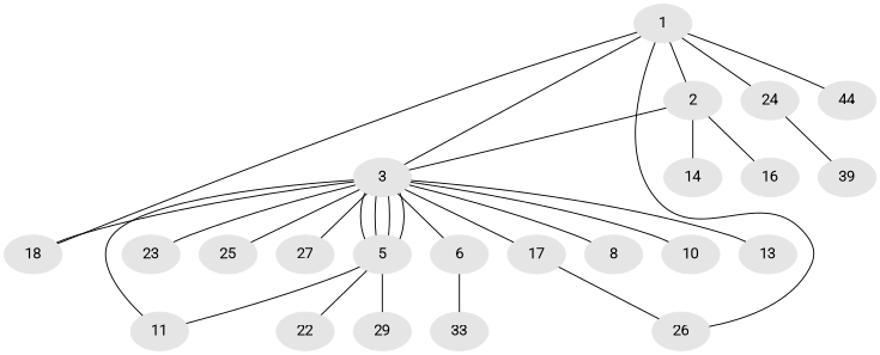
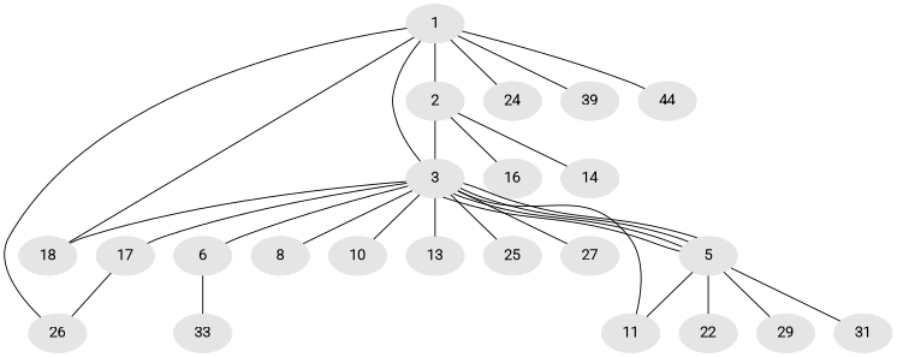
  graph {
    fontname=Roboto
    node [color=gray90 fontname=Roboto style=filled]
    edge [fontname=Roboto]
    1 [super="+19+12+38"]
    2
    3 [super="+28+15+32+43+9+30+21+4"]
    18 [super="+20+47"]
    24
    26 [super="+48"]
    39
    44 [super="+49"]
    14
    16
    5
    6
    8
    10
    11
    13
    17 [super="+35"]
-   23
    25
    27
    22
    29
+   31
    33
    1 -- 2
    1 -- 3
    1 -- 18
    1 -- 24
    1 -- 26
-   24 -- 39
+   1 -- 39
    1 -- 44
    2 -- 3 [weight=2]
    2 -- 14
    2 -- 16
    3 -- 18 [weight=2]
    3 -- 5 [weight=2]
    3 -- 5
    3 -- 5
    3 -- 5
    3 -- 6
    3 -- 8
    3 -- 10
    3 -- 11
    3 -- 13
    3 -- 17
-   3 -- 23
    3 -- 25
    3 -- 27
    5 -- 11
    5 -- 22
    5 -- 29
+   5 -- 31
    6 -- 33
    17 -- 26
  }
